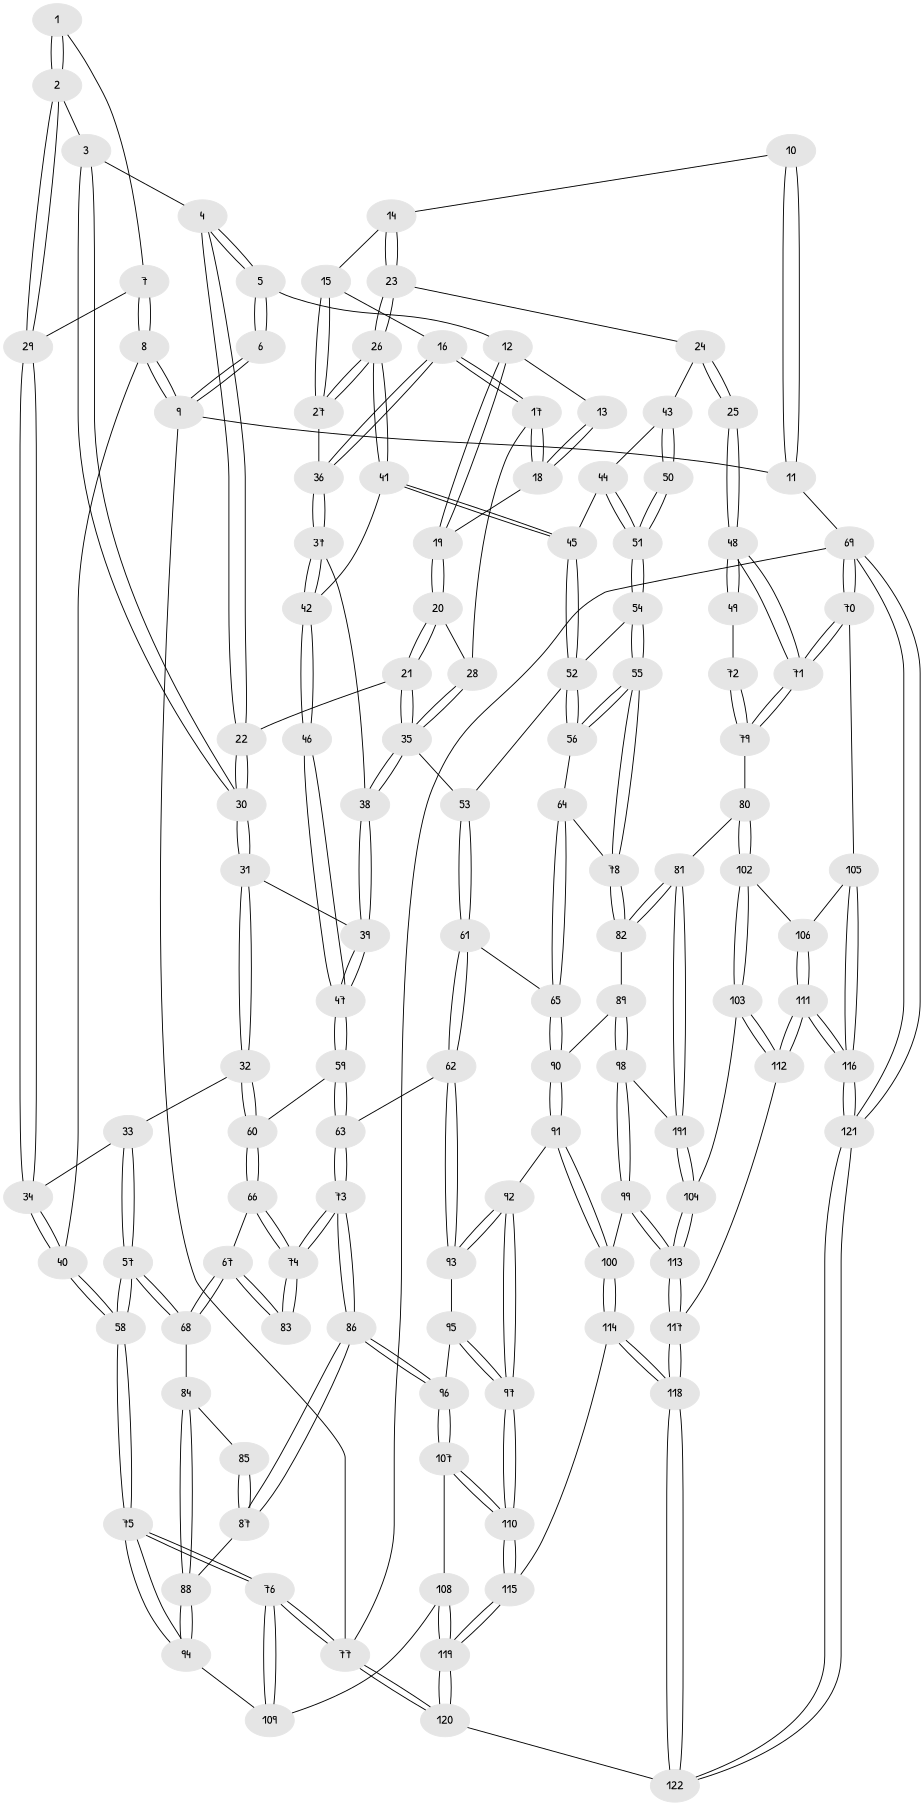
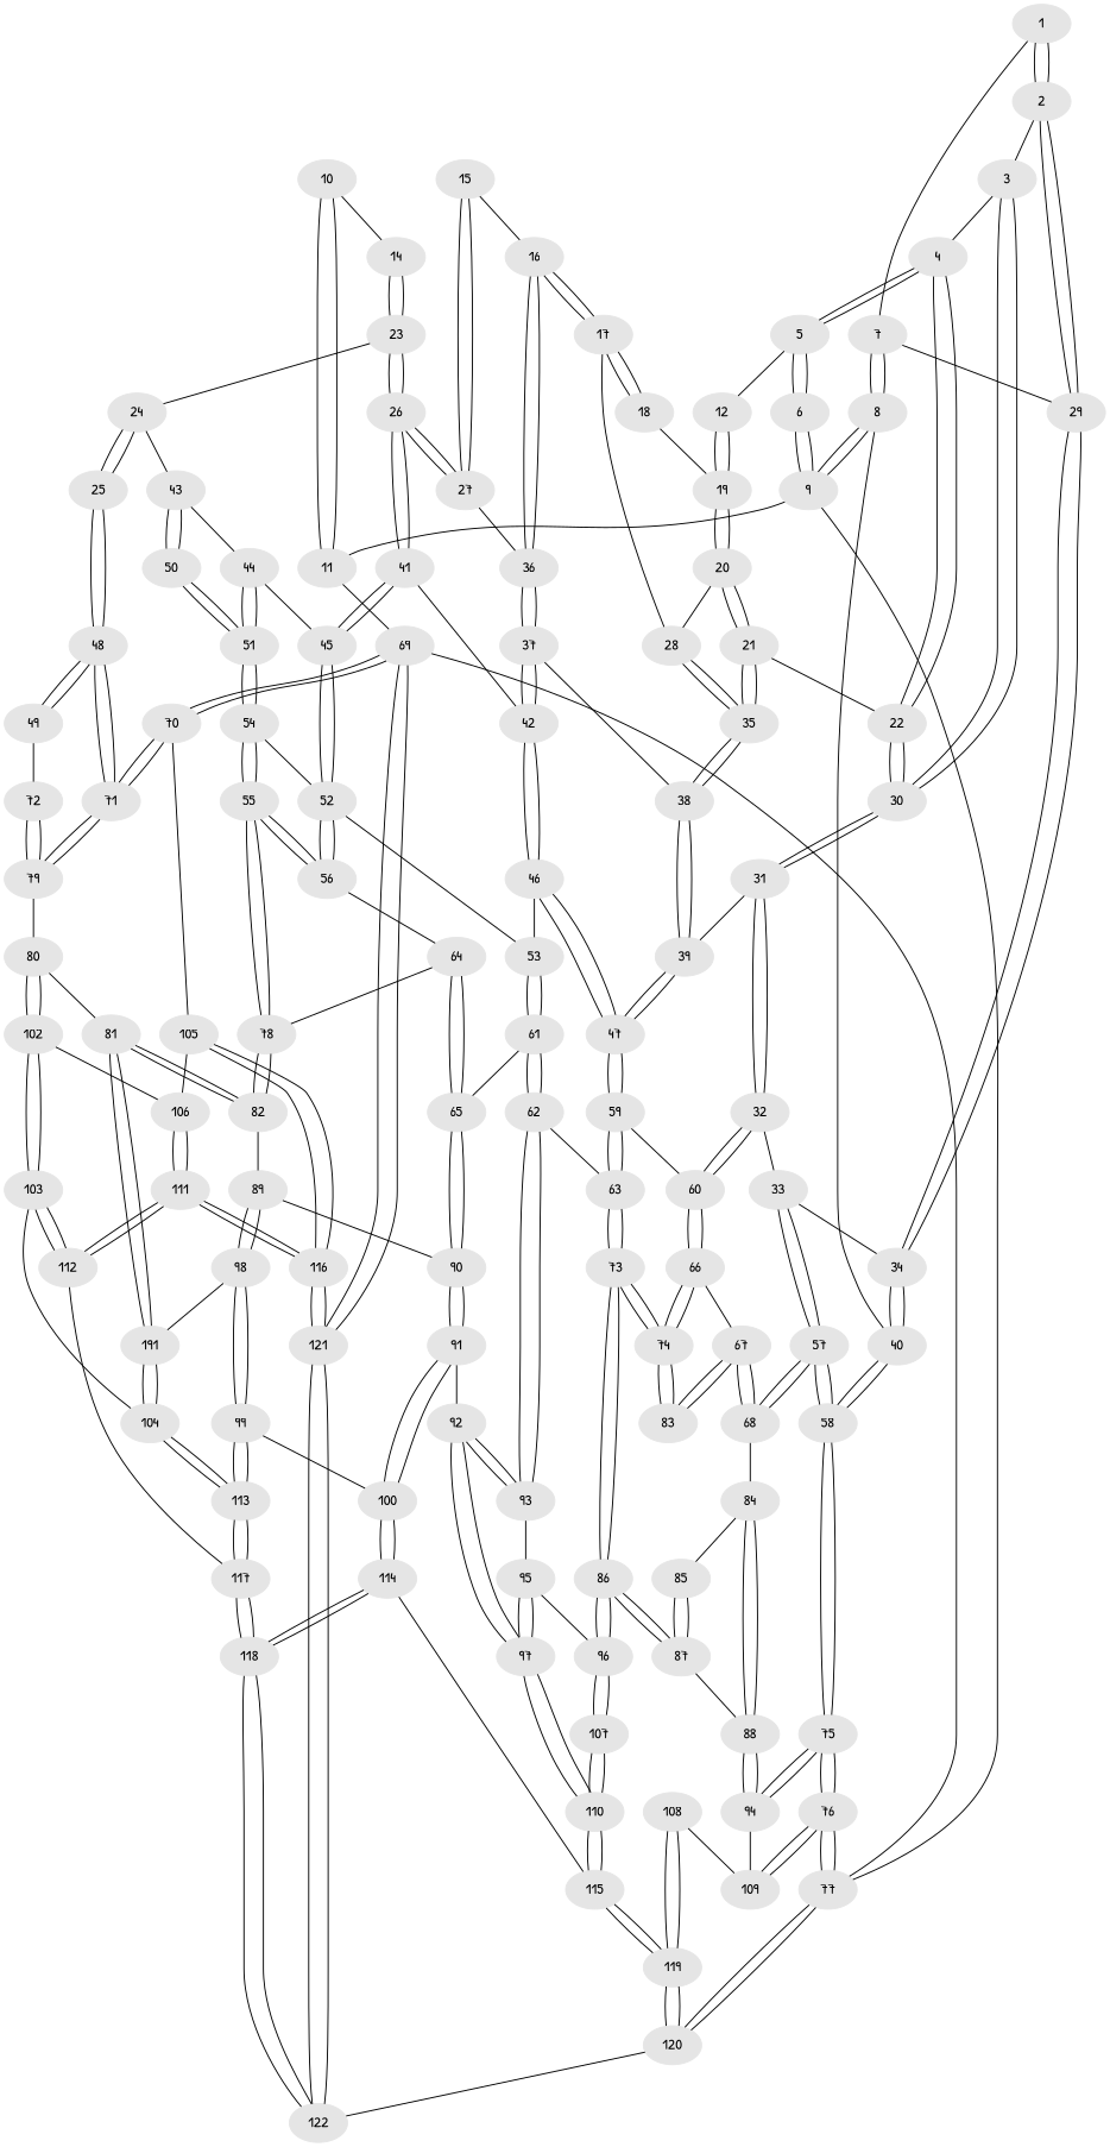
  graph {
    fontname="Patrick Hand"
    node [color=gray90 fontname="Patrick Hand" style=filled]
    edge [fontname="Patrick Hand"]
    1
    2
    7
    3
    29
    8
    4
    30
    34
    5
    22
    31
    6
    12
    9
-   13
    19
    11
    77
    40
    58
    69
    120
    10
    14
    15
    23
    25
    48
    70
    121
    18
    20
    16
    27
    24
    26
    17
    36
    28
    37
    35
    21
    38
    43
    41
    44
    50
    49
    71
    42
    45
    32
    39
    33
    60
    47
    57
    66
    68
    46
    59
    75
    52
    53
    51
    54
    56
    61
    63
    72
    79
    55
    64
    62
    65
    78
    82
    84
    76
    94
    73
    67
    74
    93
    90
    95
    86
    91
    83
    85
    88
    105
    122
    106
    116
    80
    87
    96
    109
    89
    81
    102
    n104 [label=191]
    103
    104
    98
    107
    99
    92
    100
    97
    114
    110
    108
    115
    113
    117
    118
    112
    111
    119
    1 -- 2
    1 -- 2
    1 -- 7
    2 -- 3
    2 -- 29
    2 -- 29
    7 -- 29
    7 -- 8
    7 -- 8
    3 -- 4
    3 -- 30
    3 -- 30
    29 -- 34
    29 -- 34
    8 -- 9
    8 -- 9
    8 -- 40
    4 -- 5
    4 -- 5
    4 -- 22
    4 -- 22
    30 -- 31
    30 -- 31
    34 -- 40
    34 -- 40
    5 -- 6
    5 -- 6
    5 -- 12
    22 -- 30
    22 -- 30
    31 -- 32
    31 -- 32
    31 -- 39
    6 -- 9
    6 -- 9
-   12 -- 13
    12 -- 19
    12 -- 19
    9 -- 11
    9 -- 77
-   13 -- 18
-   13 -- 18
    19 -- 20
    19 -- 20
    11 -- 69
    77 -- 120
    77 -- 120
    40 -- 58
    40 -- 58
    58 -- 75
    58 -- 75
    69 -- 77
    69 -- 70
    69 -- 70
    69 -- 121
    69 -- 121
    120 -- 122
    10 -- 11
    10 -- 11
    10 -- 14
-   14 -- 15
    14 -- 23
    14 -- 23
    15 -- 16
    15 -- 27
    15 -- 27
    23 -- 24
    23 -- 26
    23 -- 26
    25 -- 48
    25 -- 48
    48 -- 49
    48 -- 49
    48 -- 71
    48 -- 71
    70 -- 71
    70 -- 71
    70 -- 105
    121 -- 122
    121 -- 122
    18 -- 19
    20 -- 28
    20 -- 21
    20 -- 21
    16 -- 17
    16 -- 17
    16 -- 36
    16 -- 36
    27 -- 36
    24 -- 25
    24 -- 25
    24 -- 43
    26 -- 27
    26 -- 27
    26 -- 41
    26 -- 41
    17 -- 18
    17 -- 18
    17 -- 28
    36 -- 37
    36 -- 37
    28 -- 35
    28 -- 35
    37 -- 38
    37 -- 42
    37 -- 42
    35 -- 38
    35 -- 38
    21 -- 22
    21 -- 35
    21 -- 35
    38 -- 39
    38 -- 39
    43 -- 44
    43 -- 50
    43 -- 50
    41 -- 42
    41 -- 45
    41 -- 45
    44 -- 45
    44 -- 51
    44 -- 51
    50 -- 51
    50 -- 51
    49 -- 72
    71 -- 79
    71 -- 79
    42 -- 46
    42 -- 46
    45 -- 52
    45 -- 52
    32 -- 33
    32 -- 60
    32 -- 60
    39 -- 47
    39 -- 47
    33 -- 34
    33 -- 57
    33 -- 57
    60 -- 66
    60 -- 66
    47 -- 59
    47 -- 59
    57 -- 58
    57 -- 58
    57 -- 68
    57 -- 68
    66 -- 67
    66 -- 74
    66 -- 74
    68 -- 84
    46 -- 47
    46 -- 47
-   35 -- 53
+   46 -- 53
    59 -- 60
    59 -- 63
    59 -- 63
    75 -- 76
    75 -- 76
    75 -- 94
    75 -- 94
    52 -- 53
    52 -- 56
    52 -- 56
    53 -- 61
    53 -- 61
    51 -- 54
    51 -- 54
    54 -- 52
    54 -- 55
    54 -- 55
    56 -- 64
    61 -- 62
    61 -- 62
    61 -- 65
    63 -- 73
    63 -- 73
    72 -- 79
    72 -- 79
    79 -- 80
    55 -- 56
    55 -- 56
    55 -- 78
    55 -- 78
    64 -- 65
    64 -- 65
    64 -- 78
    62 -- 63
    62 -- 93
    62 -- 93
    65 -- 90
    65 -- 90
    78 -- 82
    78 -- 82
    82 -- 89
    84 -- 85
    84 -- 88
    84 -- 88
    76 -- 77
    76 -- 77
    76 -- 109
    76 -- 109
    94 -- 109
    73 -- 74
    73 -- 74
    73 -- 86
    73 -- 86
    67 -- 68
    67 -- 68
    67 -- 83
    67 -- 83
    74 -- 83
    74 -- 83
    93 -- 95
    90 -- 91
    90 -- 91
    95 -- 96
    95 -- 97
    95 -- 97
    86 -- 87
    86 -- 87
    86 -- 96
    86 -- 96
    91 -- 92
    91 -- 100
    91 -- 100
    85 -- 87
    85 -- 87
    88 -- 94
    88 -- 94
    105 -- 106
    105 -- 116
    105 -- 116
    106 -- 111
    106 -- 111
    116 -- 121
    116 -- 121
    80 -- 81
    80 -- 102
    80 -- 102
    87 -- 88
    96 -- 107
    96 -- 107
    89 -- 90
    89 -- 98
    89 -- 98
    81 -- 82
    81 -- 82
    81 -- n104
    81 -- n104
    102 -- 106
    102 -- 103
    102 -- 103
    n104 -- 104
    n104 -- 104
    103 -- 104
    103 -- 112
    103 -- 112
    104 -- 113
    104 -- 113
    98 -- n104
    98 -- 99
    98 -- 99
    107 -- 110
    107 -- 110
-   107 -- 108
    99 -- 100
    99 -- 113
    99 -- 113
    92 -- 93
    92 -- 93
    92 -- 97
    92 -- 97
    100 -- 114
    100 -- 114
    97 -- 110
    97 -- 110
    114 -- 115
    114 -- 118
    114 -- 118
    110 -- 115
    110 -- 115
    108 -- 109
    108 -- 119
    108 -- 119
    115 -- 119
    115 -- 119
    113 -- 117
    113 -- 117
    117 -- 118
    117 -- 118
    118 -- 122
    118 -- 122
    112 -- 117
    111 -- 116
    111 -- 116
    111 -- 112
    111 -- 112
    119 -- 120
    119 -- 120
  }
